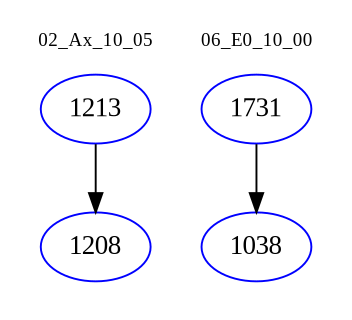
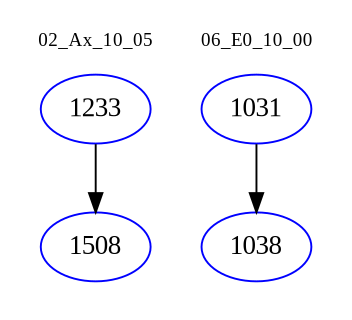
  digraph {
    fontname="Liberation Serif"
    node [color=blue fontname="Liberation Serif"]
    edge [color=black fontname="Liberation Serif"]
-   n1 [label=1213]
-   n2 [label=1208]
-   n3 [label=1731]
+   n1 [label=1233]
+   n2 [label=1508]
+   n3 [label=1031]
    n4 [label=1038]
    subgraph cluster_1 {
      color=white
      fontsize=10
      label="02_Ax_10_05"
      n1
      n2
    }
    subgraph cluster_2 {
      color=white
      fontsize=10
      label="06_E0_10_00"
      n3
      n4
    }
    n1 -> n2
    n3 -> n4
  }
